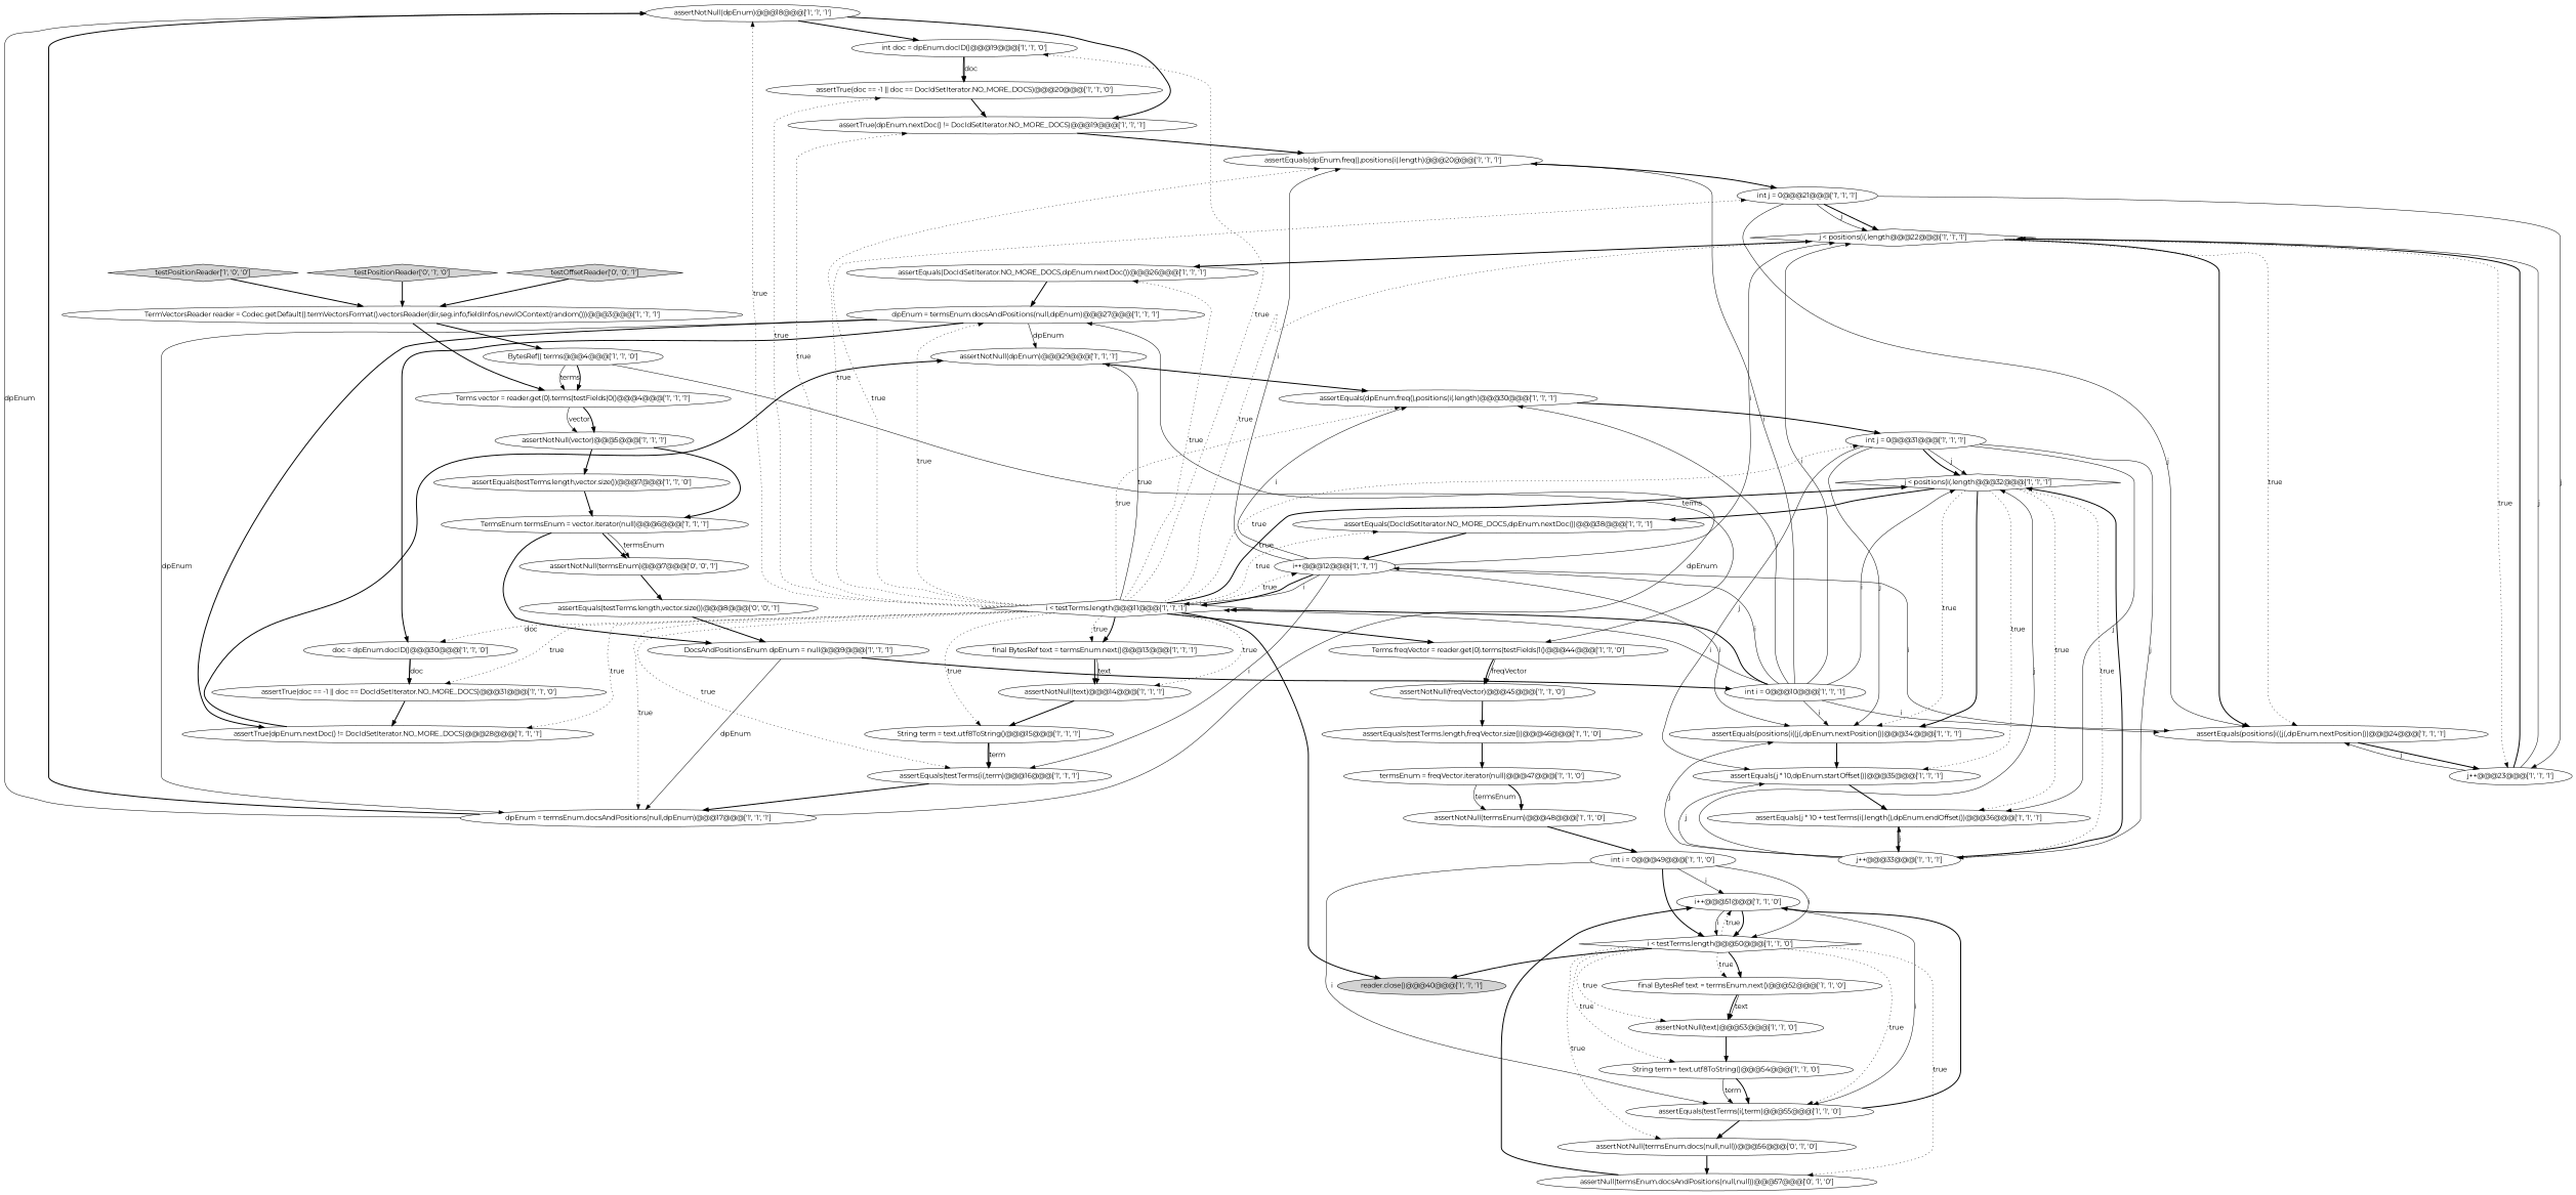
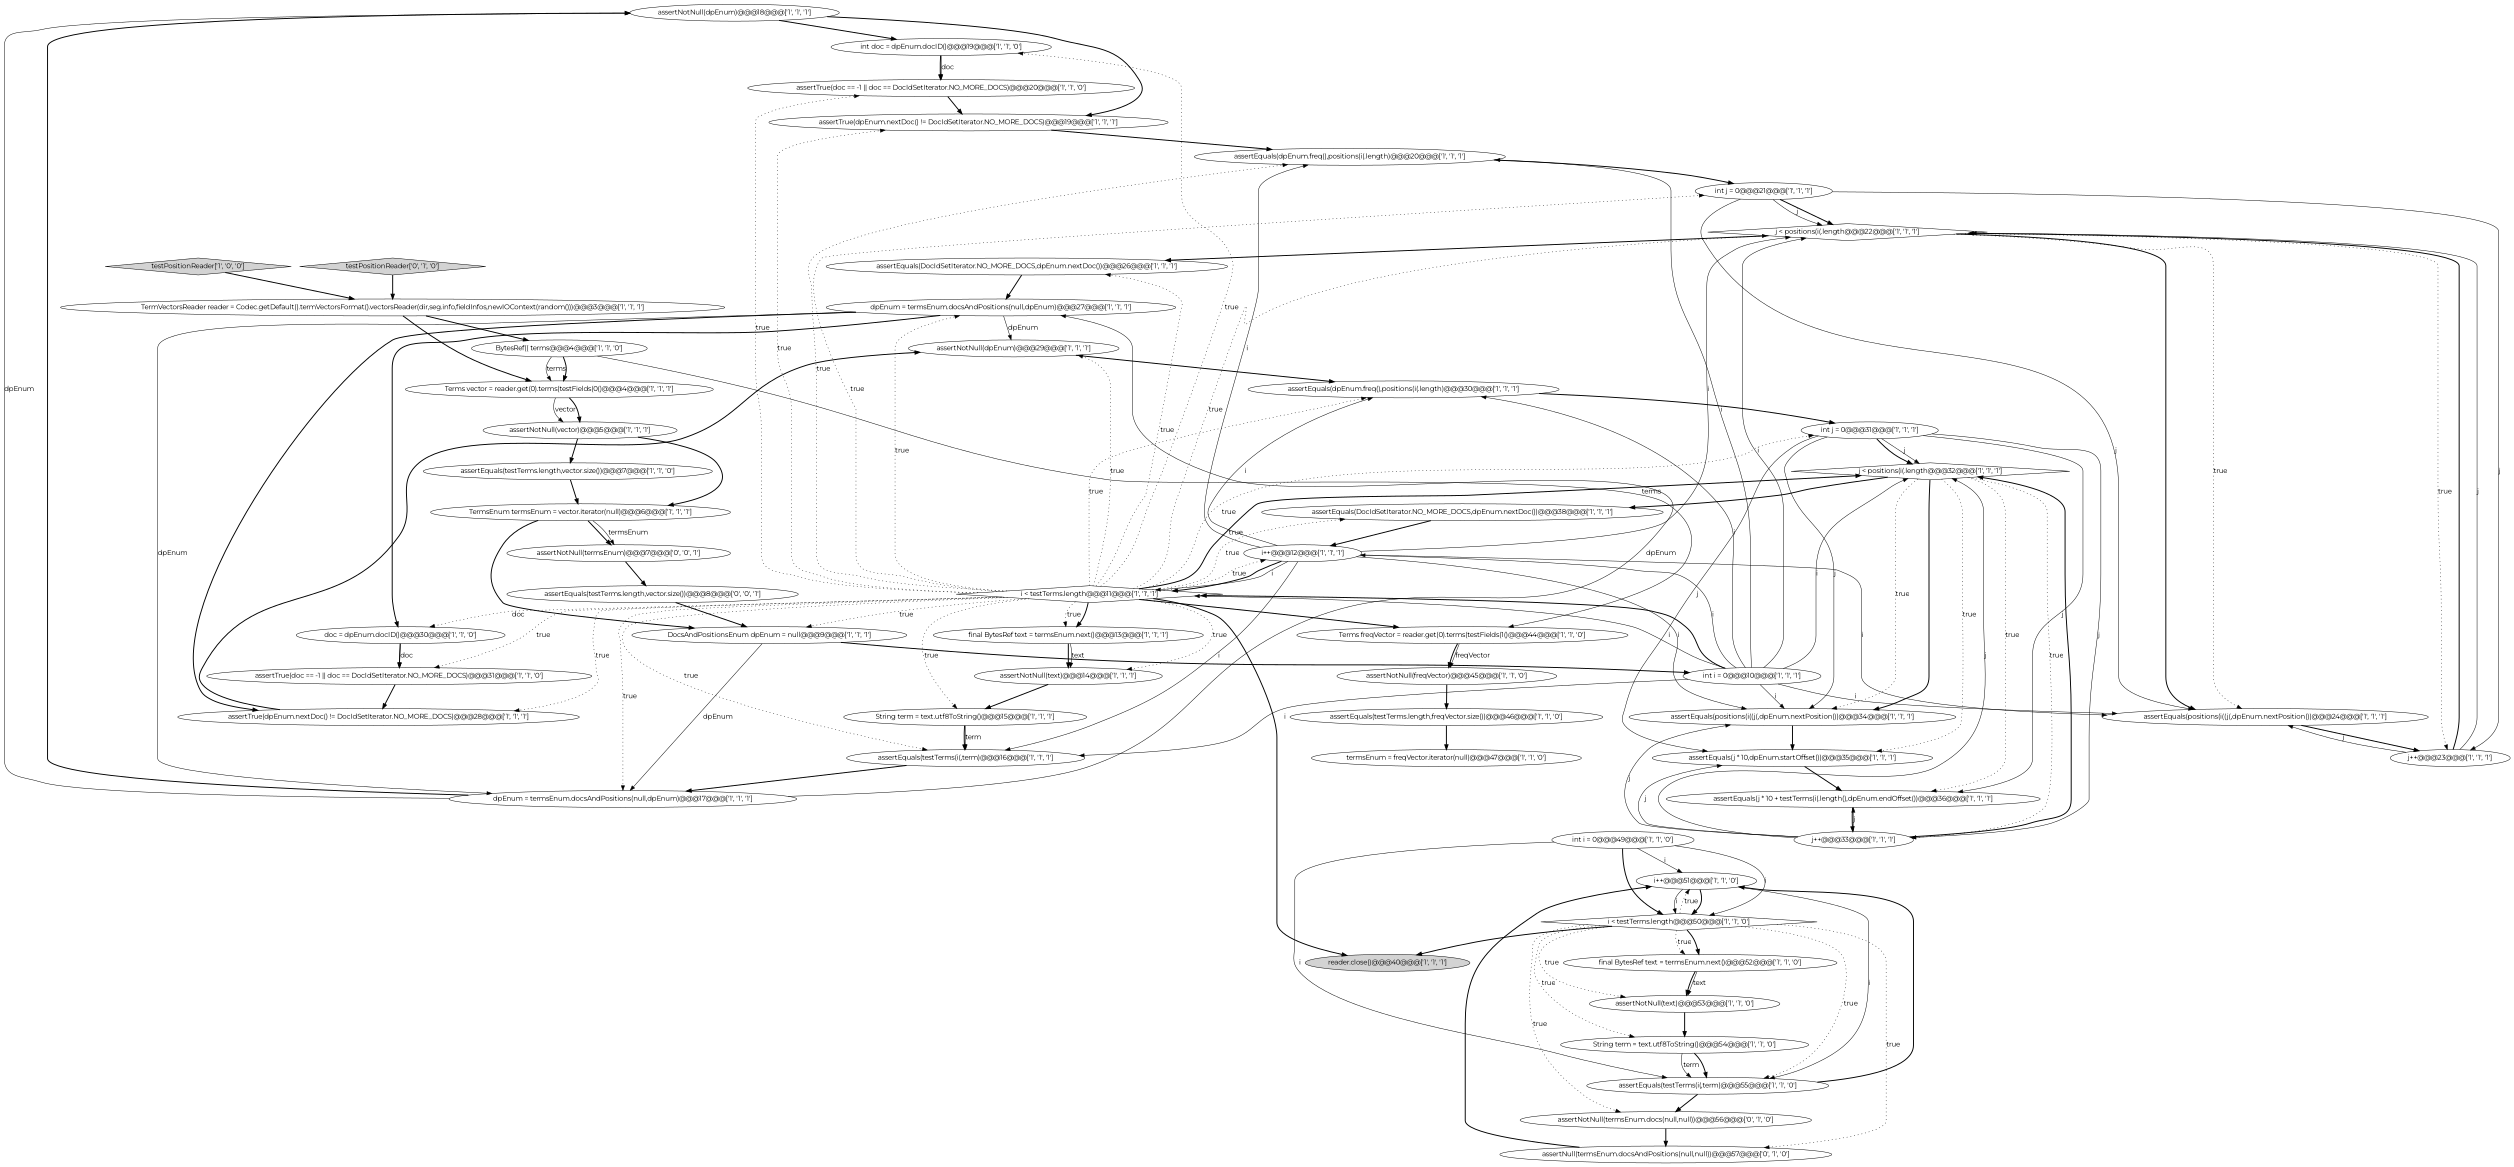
  digraph {
    fontname=Montserrat
    node [fillcolor=white fontname=Montserrat shape=ellipse style=filled]
    edge [fontname=Montserrat style=bold]
    n1 [label="assertNotNull(dpEnum)@@@18@@@['1', '1', '1']"]
    n2 [label="int doc = dpEnum.docID()@@@19@@@['1', '1', '0']"]
    n3 [label="assertTrue(dpEnum.nextDoc() != DocIdSetIterator.NO_MORE_DOCS)@@@19@@@['1', '1', '1']"]
    n4 [label="assertTrue(doc == -1 || doc == DocIdSetIterator.NO_MORE_DOCS)@@@20@@@['1', '1', '0']"]
    n5 [label="assertEquals(dpEnum.freq(),positions(i(.length)@@@20@@@['1', '1', '1']"]
    n6 [label="int j = 0@@@21@@@['1', '1', '1']"]
    n7 [label="j < positions(i(.length@@@22@@@['1', '1', '1']" shape=diamond]
    n8 [label="assertEquals(positions(i((j(,dpEnum.nextPosition())@@@24@@@['1', '1', '1']"]
    n9 [label="j++@@@23@@@['1', '1', '1']"]
    n10 [label="assertEquals(DocIdSetIterator.NO_MORE_DOCS,dpEnum.nextDoc())@@@26@@@['1', '1', '1']"]
    n11 [label="final BytesRef text = termsEnum.next()@@@13@@@['1', '1', '1']"]
    n12 [label="assertNotNull(text)@@@14@@@['1', '1', '1']"]
    n13 [label="String term = text.utf8ToString()@@@15@@@['1', '1', '1']"]
    n14 [label="assertNull(termsEnum.docsAndPositions(null,null))@@@57@@@['0', '1', '0']"]
    n15 [label="i++@@@51@@@['1', '1', '0']"]
    n16 [label="i < testTerms.length@@@50@@@['1', '1', '0']" shape=diamond]
    n17 [label="assertEquals(testTerms(i(,term)@@@55@@@['1', '1', '0']"]
    n18 [label="assertNotNull(freqVector)@@@45@@@['1', '1', '0']"]
    n19 [label="assertEquals(testTerms.length,freqVector.size())@@@46@@@['1', '1', '0']"]
    n20 [label="termsEnum = freqVector.iterator(null)@@@47@@@['1', '1', '0']"]
-   n21 [label="assertNotNull(termsEnum)@@@48@@@['1', '1', '0']"]
    n22 [label="int i = 0@@@49@@@['1', '1', '0']"]
    n23 [fillcolor=lightgray label="testPositionReader['0', '1', '0']" shape=diamond]
    n24 [label="TermVectorsReader reader = Codec.getDefault().termVectorsFormat().vectorsReader(dir,seg.info,fieldInfos,newIOContext(random()))@@@3@@@['1', '1', '1']"]
    n25 [label="Terms vector = reader.get(0).terms(testFields(0()@@@4@@@['1', '1', '1']"]
    n26 [label="BytesRef(( terms@@@4@@@['1', '1', '0']"]
    n27 [label="assertNotNull(vector)@@@5@@@['1', '1', '1']"]
    n28 [label="assertEquals(testTerms.length,vector.size())@@@7@@@['1', '1', '0']"]
    n29 [label="TermsEnum termsEnum = vector.iterator(null)@@@6@@@['1', '1', '1']"]
    n30 [label="assertNotNull(termsEnum)@@@7@@@['0', '0', '1']"]
    n31 [label="DocsAndPositionsEnum dpEnum = null@@@9@@@['1', '1', '1']"]
    n32 [label="int j = 0@@@31@@@['1', '1', '1']"]
    n33 [label="j < positions(i(.length@@@32@@@['1', '1', '1']" shape=diamond]
    n34 [label="assertEquals(positions(i((j(,dpEnum.nextPosition())@@@34@@@['1', '1', '1']"]
    n35 [label="j++@@@33@@@['1', '1', '1']"]
    n36 [label="assertEquals(j * 10,dpEnum.startOffset())@@@35@@@['1', '1', '1']"]
    n37 [label="assertEquals(j * 10 + testTerms(i(.length(),dpEnum.endOffset())@@@36@@@['1', '1', '1']"]
    n38 [label="assertEquals(DocIdSetIterator.NO_MORE_DOCS,dpEnum.nextDoc())@@@38@@@['1', '1', '1']"]
    n39 [label="dpEnum = termsEnum.docsAndPositions(null,dpEnum)@@@27@@@['1', '1', '1']"]
    n40 [label="Terms freqVector = reader.get(0).terms(testFields(1()@@@44@@@['1', '1', '0']"]
-   n41 [fillcolor=lightgray label="testOffsetReader['0', '0', '1']" shape=diamond]
    n42 [label="i < testTerms.length@@@11@@@['1', '1', '1']" shape=diamond]
    n43 [fillcolor=lightgray label="reader.close()@@@40@@@['1', '1', '1']"]
    n44 [label="i++@@@12@@@['1', '1', '1']"]
    n45 [label="assertNotNull(dpEnum)@@@29@@@['1', '1', '1']"]
    n46 [label="assertEquals(dpEnum.freq(),positions(i(.length)@@@30@@@['1', '1', '1']"]
    n47 [label="assertTrue(doc == -1 || doc == DocIdSetIterator.NO_MORE_DOCS)@@@31@@@['1', '1', '0']"]
    n48 [label="doc = dpEnum.docID()@@@30@@@['1', '1', '0']"]
    n49 [label="assertTrue(dpEnum.nextDoc() != DocIdSetIterator.NO_MORE_DOCS)@@@28@@@['1', '1', '1']"]
    n50 [label="dpEnum = termsEnum.docsAndPositions(null,dpEnum)@@@17@@@['1', '1', '1']"]
    n51 [label="assertEquals(testTerms(i(,term)@@@16@@@['1', '1', '1']"]
    n52 [label="assertNotNull(termsEnum.docs(null,null))@@@56@@@['0', '1', '0']"]
    n53 [label="final BytesRef text = termsEnum.next()@@@52@@@['1', '1', '0']"]
    n54 [label="String term = text.utf8ToString()@@@54@@@['1', '1', '0']"]
    n55 [label="assertNotNull(text)@@@53@@@['1', '1', '0']"]
    n56 [label="int i = 0@@@10@@@['1', '1', '1']"]
    n57 [label="assertEquals(testTerms.length,vector.size())@@@8@@@['0', '0', '1']"]
    n58 [fillcolor=lightgray label="testPositionReader['1', '0', '0']" shape=diamond]
    n1 -> n2
    n1 -> n3
    n2 -> n4
    n2 -> n4 [label=doc style=solid]
    n3 -> n5
    n4 -> n3
    n5 -> n6
    n6 -> n7 [label=j style=solid]
    n6 -> n7
    n6 -> n8 [label=j style=solid]
    n6 -> n9 [label=j style=solid]
    n7 -> n8
    n7 -> n8 [label=true style=dotted]
    n7 -> n9 [label=true style=dotted]
    n7 -> n10
    n8 -> n9
    n9 -> n7
    n9 -> n7 [label=j style=solid]
    n9 -> n8 [label=j style=solid]
    n10 -> n39
    n11 -> n12
    n11 -> n12 [label=text style=solid]
    n12 -> n13
    n13 -> n51
    n13 -> n51 [label=term style=solid]
    n14 -> n15
    n15 -> n16
    n15 -> n16 [label=i style=solid]
    n15 -> n17 [label=i style=solid]
    n16 -> n14 [label=true style=dotted]
    n16 -> n15 [label=true style=dotted]
    n16 -> n17 [label=true style=dotted]
    n16 -> n43
    n16 -> n52 [label=true style=dotted]
    n16 -> n53
    n16 -> n53 [label=true style=dotted]
    n16 -> n54 [label=true style=dotted]
    n16 -> n55 [label=true style=dotted]
    n17 -> n15
    n17 -> n52
    n18 -> n19
    n19 -> n20
-   n20 -> n21
-   n20 -> n21 [label=termsEnum style=solid]
-   n21 -> n22
    n22 -> n15 [label=i style=solid]
    n22 -> n16
    n22 -> n16 [label=i style=solid]
    n22 -> n17 [label=i style=solid]
    n23 -> n24
    n24 -> n25
    n24 -> n26
    n25 -> n27 [label=vector style=solid]
    n25 -> n27
    n26 -> n25 [label=terms style=solid]
    n26 -> n25
    n26 -> n40 [label=terms style=solid]
    n27 -> n28
    n27 -> n29
    n28 -> n29
    n29 -> n30
    n29 -> n30 [label=termsEnum style=solid]
    n29 -> n31
    n30 -> n57
    n31 -> n50 [label=dpEnum style=solid]
    n31 -> n56
    n32 -> n33 [label=j style=solid]
    n32 -> n33
    n32 -> n34 [label=j style=solid]
    n32 -> n35 [label=j style=solid]
    n32 -> n36 [label=j style=solid]
    n32 -> n37 [label=j style=solid]
    n33 -> n34
    n33 -> n34 [label=true style=dotted]
    n33 -> n35 [label=true style=dotted]
    n33 -> n36 [label=true style=dotted]
    n33 -> n37 [label=true style=dotted]
    n33 -> n38
    n34 -> n36
    n35 -> n33
    n35 -> n33 [label=j style=solid]
    n35 -> n34 [label=j style=solid]
    n35 -> n36 [label=j style=solid]
    n35 -> n37 [label=j style=solid]
    n36 -> n37
    n37 -> n35
    n38 -> n44
    n39 -> n45 [label=dpEnum style=solid]
    n39 -> n48
    n39 -> n49
    n39 -> n50 [label=dpEnum style=solid]
    n40 -> n18 [label=freqVector style=solid]
    n40 -> n18
-   n41 -> n24
-   n42 -> n1 [label=true style=dotted]
+   n42 -> n31 [label=true style=dotted]
    n42 -> n2 [label=true style=dotted]
    n42 -> n3 [label=true style=dotted]
    n42 -> n4 [label=true style=dotted]
    n42 -> n5 [label=true style=dotted]
    n42 -> n6 [label=true style=dotted]
    n42 -> n7 [label=true style=dotted]
    n42 -> n10 [label=true style=dotted]
    n42 -> n11
    n42 -> n11 [label=true style=dotted]
    n42 -> n12 [label=true style=dotted]
    n42 -> n13 [label=true style=dotted]
    n42 -> n32 [label=true style=dotted]
    n42 -> n33 [label=true]
    n42 -> n38 [label=true style=dotted]
    n42 -> n39 [label=true style=dotted]
    n42 -> n40
    n42 -> n43
    n42 -> n44 [label=true style=dotted]
-   n42 -> n45 [label=true style=solid]
+   n42 -> n45 [label=true style=dotted]
    n42 -> n46 [label=true style=dotted]
    n42 -> n47 [label=true style=dotted]
    n42 -> n48 [label=doc style=dotted]
    n42 -> n49 [label=true style=dotted]
    n42 -> n50 [label=true style=dotted]
    n42 -> n51 [label=true style=dotted]
    n44 -> n5 [label=i style=solid]
    n44 -> n7 [label=i style=solid]
    n44 -> n8 [label=i style=solid]
    n44 -> n34 [label=i style=solid]
    n44 -> n42 [label=i style=solid]
    n44 -> n42
    n44 -> n46 [label=i style=solid]
    n44 -> n51 [label=i style=solid]
    n45 -> n46
    n46 -> n32
    n47 -> n49
    n48 -> n47 [label=doc style=solid]
    n48 -> n47
    n49 -> n45
    n50 -> n1 [label=dpEnum style=solid]
    n50 -> n1
    n50 -> n39 [label=dpEnum style=solid]
    n51 -> n50
    n52 -> n14
    n53 -> n55
    n53 -> n55 [label=text style=solid]
    n54 -> n17
    n54 -> n17 [label=term style=solid]
    n55 -> n54
    n56 -> n5 [label=i style=solid]
    n56 -> n7 [label=i style=solid]
    n56 -> n8 [label=i style=solid]
    n56 -> n33 [label=i style=solid]
    n56 -> n34 [label=i style=solid]
    n56 -> n42
    n56 -> n42 [label=i style=solid]
    n56 -> n44 [label=i style=solid]
    n56 -> n46 [label=i style=solid]
+   n56 -> n51 [label=i style=solid]
    n57 -> n31
    n58 -> n24
  }
